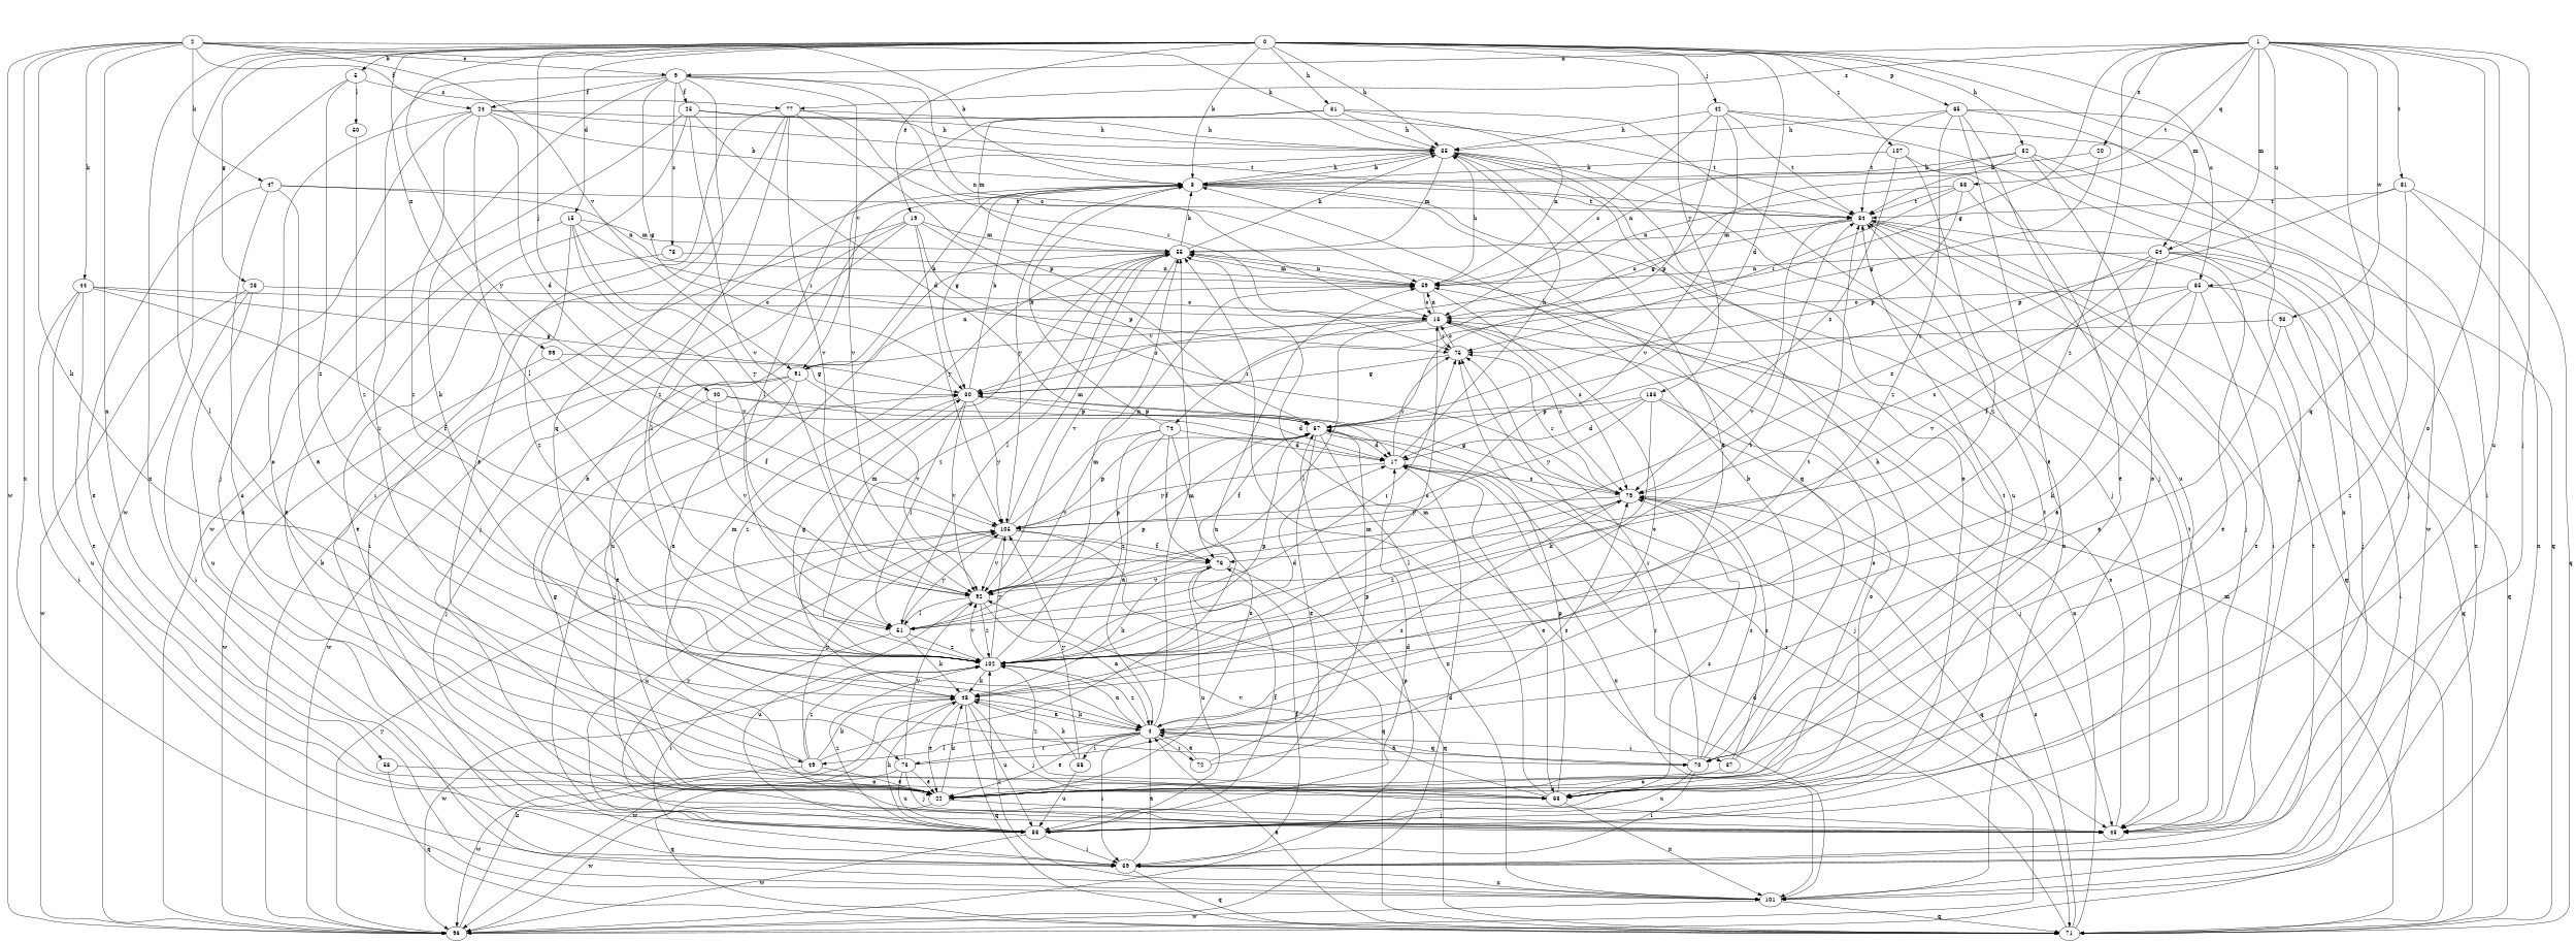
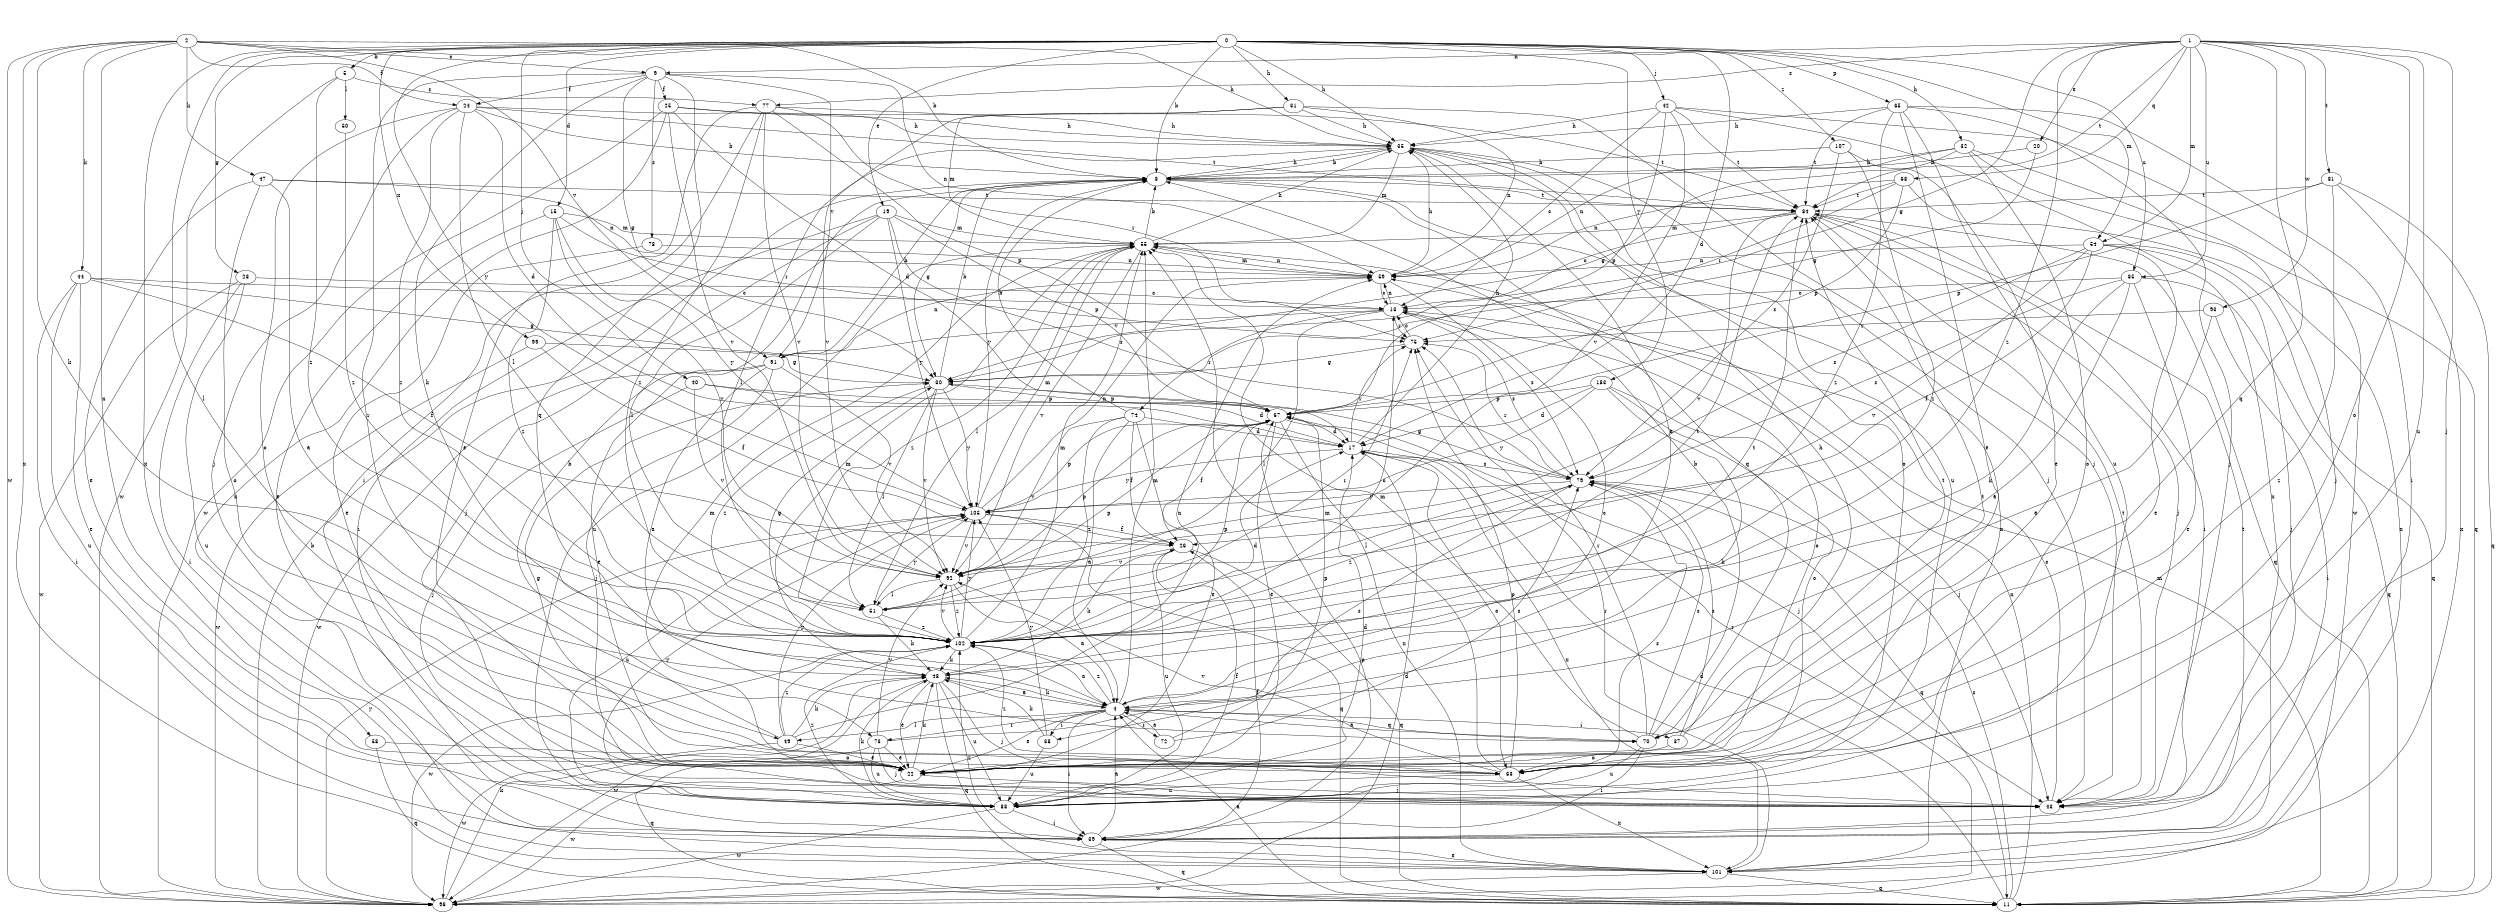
  strict digraph {
    0
    5
    8
    15
    17
    19
    28
    31
    32
    35
    40
    42
    49
    54
    65
    85
    99
    101
    n19 [label=183]
    105
    107
    77
    n23 [label=102]
    96
    50
    30
    70
    84
    22
    55
    75
    92
    63
    79
    43
    39
    51
    67
    88
    13
    59
-   71
+   71 [label=11]
    4
    48
-   26 [label=76]
+   26
    1
    20
    68
    81
    93
    9
    58
    2
    24
    44
    47
    91
    73
    25
    78
    37
    38
    72
    74
    0 -> 5 [label=b]
    0 -> 8 [label=b]
    0 -> 15 [label=d]
    0 -> 17 [label=d]
    0 -> 19 [label=e]
    0 -> 28 [label=g]
    0 -> 31 [label=h]
    0 -> 32 [label=h]
    0 -> 35 [label=h]
    0 -> 40 [label=j]
    0 -> 42 [label=j]
    0 -> 49 [label=l]
    0 -> 54 [label=m]
    0 -> 65 [label=p]
    0 -> 85 [label=u]
    0 -> 99 [label=x]
    0 -> 101 [label=x]
    0 -> n19 [label=y]
    0 -> 105 [label=y]
    0 -> 107 [label=z]
    5 -> 77 [label=s]
    5 -> n23 [label=z]
    5 -> 96 [label=w]
    5 -> 50 [label=l]
    8 -> 35 [label=h]
    8 -> 101 [label=x]
    8 -> 105 [label=y]
    8 -> 30 [label=g]
    8 -> 70 [label=q]
    8 -> 84 [label=t]
    15 -> 105 [label=y]
    15 -> n23 [label=z]
    15 -> 22 [label=e]
    15 -> 55 [label=m]
    15 -> 75 [label=r]
    15 -> 92 [label=v]
    17 -> 35 [label=h]
    17 -> 101 [label=x]
    17 -> 105 [label=y]
    17 -> 75 [label=r]
    17 -> 63 [label=o]
    17 -> 79 [label=s]
    19 -> 105 [label=y]
    19 -> 55 [label=m]
    19 -> 79 [label=s]
    19 -> 43 [label=j]
    19 -> 39 [label=i]
    19 -> 51 [label=l]
    19 -> 67 [label=p]
    28 -> 96 [label=w]
    28 -> 39 [label=i]
    28 -> 88 [label=u]
    28 -> 13 [label=c]
    31 -> 35 [label=h]
    31 -> 55 [label=m]
    31 -> 92 [label=v]
    31 -> 43 [label=j]
    31 -> 59 [label=n]
    32 -> 8 [label=b]
    32 -> 30 [label=g]
    32 -> 63 [label=o]
    32 -> 43 [label=j]
    32 -> 59 [label=n]
    32 -> 71 [label=q]
    35 -> 8 [label=b]
    35 -> 55 [label=m]
    35 -> 63 [label=o]
    35 -> 43 [label=j]
    35 -> 51 [label=l]
    35 -> 88 [label=u]
    35 -> 4 [label=a]
    40 -> 17 [label=d]
    40 -> 92 [label=v]
    40 -> 43 [label=j]
    40 -> 67 [label=p]
    42 -> 35 [label=h]
    42 -> 101 [label=x]
    42 -> 96 [label=w]
    42 -> 84 [label=t]
    42 -> 92 [label=v]
    42 -> 67 [label=p]
    42 -> 13 [label=c]
    49 -> 8 [label=b]
    49 -> 105 [label=y]
    49 -> n23 [label=z]
    49 -> 96 [label=w]
    49 -> 22 [label=e]
    49 -> 59 [label=n]
    49 -> 48 [label=k]
    54 -> 22 [label=e]
    54 -> 92 [label=v]
    54 -> 79 [label=s]
    54 -> 43 [label=j]
    54 -> 59 [label=n]
    54 -> 71 [label=q]
    54 -> 26 [label=f]
    65 -> 35 [label=h]
    65 -> n23 [label=z]
    65 -> 84 [label=t]
    65 -> 22 [label=e]
    65 -> 43 [label=j]
    65 -> 39 [label=i]
    65 -> 88 [label=u]
    85 -> 22 [label=e]
    85 -> 79 [label=s]
    85 -> 13 [label=c]
    85 -> 71 [label=q]
    85 -> 4 [label=a]
    85 -> 48 [label=k]
    99 -> 96 [label=w]
    99 -> 30 [label=g]
    99 -> 26 [label=f]
    101 -> n23 [label=z]
    101 -> 96 [label=w]
    101 -> 75 [label=r]
    101 -> 71 [label=q]
    n19 -> 17 [label=d]
    n19 -> 105 [label=y]
    n19 -> 63 [label=o]
    n19 -> 43 [label=j]
    n19 -> 67 [label=p]
-   n19 -> 48 [label=k]
+   n19 -> 38 [label=k]
    105 -> 55 [label=m]
    105 -> 92 [label=v]
    105 -> 67 [label=p]
    105 -> 88 [label=u]
    105 -> 59 [label=n]
    105 -> 71 [label=q]
    105 -> 26 [label=f]
    107 -> 8 [label=b]
    107 -> n23 [label=z]
    107 -> 22 [label=e]
    107 -> 79 [label=s]
    77 -> 35 [label=h]
    77 -> n23 [label=z]
    77 -> 22 [label=e]
    77 -> 75 [label=r]
    77 -> 92 [label=v]
    77 -> 39 [label=i]
    77 -> 67 [label=p]
    n23 -> 17 [label=d]
    n23 -> 105 [label=y]
    n23 -> 96 [label=w]
    n23 -> 30 [label=g]
    n23 -> 84 [label=t]
    n23 -> 55 [label=m]
    n23 -> 92 [label=v]
    n23 -> 67 [label=p]
    n23 -> 13 [label=c]
    n23 -> 4 [label=a]
    n23 -> 48 [label=k]
    96 -> 8 [label=b]
    96 -> 17 [label=d]
    96 -> 105 [label=y]
    96 -> 75 [label=r]
    96 -> 67 [label=p]
    96 -> 48 [label=k]
    50 -> n23 [label=z]
    30 -> 8 [label=b]
    30 -> 105 [label=y]
    30 -> n23 [label=z]
    30 -> 92 [label=v]
    30 -> 51 [label=l]
    30 -> 67 [label=p]
    70 -> 8 [label=b]
    70 -> 84 [label=t]
    70 -> 55 [label=m]
    70 -> 75 [label=r]
    70 -> 79 [label=s]
    70 -> 39 [label=i]
    70 -> 88 [label=u]
    70 -> 4 [label=a]
    84 -> 55 [label=m]
    84 -> 92 [label=v]
    84 -> 43 [label=j]
    84 -> 39 [label=i]
    84 -> 13 [label=c]
    84 -> 71 [label=q]
    22 -> 96 [label=w]
    22 -> 30 [label=g]
    22 -> 84 [label=t]
    22 -> 55 [label=m]
    22 -> 43 [label=j]
    22 -> 48 [label=k]
    55 -> 8 [label=b]
    55 -> 35 [label=h]
    55 -> n23 [label=z]
    55 -> 92 [label=v]
    55 -> 51 [label=l]
    55 -> 88 [label=u]
    55 -> 59 [label=n]
    75 -> 30 [label=g]
    75 -> 13 [label=c]
    92 -> n23 [label=z]
    92 -> 51 [label=l]
    92 -> 67 [label=p]
    92 -> 4 [label=a]
    63 -> 101 [label=x]
    63 -> n23 [label=z]
    63 -> 55 [label=m]
    63 -> 92 [label=v]
    63 -> 67 [label=p]
-   92 -> 88 [label=u]
+   63 -> 88 [label=u]
    79 -> 105 [label=y]
    79 -> n23 [label=z]
    79 -> 30 [label=g]
    79 -> 75 [label=r]
    79 -> 51 [label=l]
    79 -> 71 [label=q]
    43 -> 84 [label=t]
    43 -> 13 [label=c]
-   39 -> 101 [label=x]
+   39 -> 101 [label=e]
    39 -> 84 [label=t]
    39 -> 71 [label=q]
    39 -> 4 [label=a]
    39 -> 26 [label=f]
    51 -> 105 [label=y]
    51 -> n23 [label=z]
    51 -> 75 [label=r]
-   51 -> 39 [label=i]
    51 -> 67 [label=p]
    51 -> 48 [label=k]
    67 -> 17 [label=d]
    67 -> 101 [label=x]
    67 -> 22 [label=e]
    67 -> 43 [label=j]
    67 -> 26 [label=f]
    88 -> 17 [label=d]
    88 -> 105 [label=y]
    88 -> n23 [label=z]
    88 -> 96 [label=w]
    88 -> 79 [label=s]
    88 -> 39 [label=i]
    88 -> 48 [label=k]
    88 -> 26 [label=f]
    13 -> 75 [label=r]
    13 -> 63 [label=o]
    13 -> 79 [label=s]
    13 -> 51 [label=l]
    13 -> 59 [label=n]
    13 -> 91 [label=v]
    13 -> 74 [label=r]
    59 -> 35 [label=h]
    59 -> 55 [label=m]
    59 -> 79 [label=s]
    59 -> 13 [label=c]
    71 -> 17 [label=d]
    71 -> 55 [label=m]
    71 -> 79 [label=s]
    71 -> 59 [label=n]
    71 -> 4 [label=a]
    4 -> 49 [label=l]
    4 -> n23 [label=z]
    4 -> 70 [label=q]
    4 -> 22 [label=e]
    4 -> 55 [label=m]
    4 -> 39 [label=i]
    4 -> 13 [label=c]
    4 -> 48 [label=k]
    4 -> 73 [label=r]
    4 -> 37 [label=i]
    4 -> 38 [label=i]
    4 -> 72 [label=r]
    48 -> 96 [label=w]
    48 -> 84 [label=t]
    48 -> 22 [label=e]
    48 -> 55 [label=m]
    48 -> 43 [label=j]
    48 -> 88 [label=u]
    48 -> 71 [label=q]
    48 -> 4 [label=a]
    26 -> 92 [label=v]
    26 -> 88 [label=u]
    26 -> 71 [label=q]
    26 -> 48 [label=k]
    1 -> 54 [label=m]
    1 -> 85 [label=u]
    1 -> 77 [label=s]
    1 -> n23 [label=z]
    1 -> 30 [label=g]
    1 -> 70 [label=q]
    1 -> 84 [label=t]
    1 -> 63 [label=o]
    1 -> 43 [label=j]
    1 -> 88 [label=u]
    1 -> 20 [label=e]
    1 -> 68 [label=q]
    1 -> 81 [label=t]
    1 -> 93 [label=w]
    1 -> 9 [label=n]
    20 -> 8 [label=b]
    20 -> 30 [label=g]
    68 -> 101 [label=x]
    68 -> 84 [label=t]
    68 -> 75 [label=r]
    68 -> 67 [label=p]
    68 -> 59 [label=n]
    81 -> 101 [label=x]
    81 -> 84 [label=t]
    81 -> 22 [label=z]
    81 -> 67 [label=p]
    81 -> 71 [label=q]
    93 -> 75 [label=r]
    93 -> 39 [label=i]
    93 -> 4 [label=a]
    9 -> 30 [label=g]
    9 -> 70 [label=q]
-   9 -> 13 [label=c]
    9 -> 59 [label=n]
    9 -> 48 [label=k]
    9 -> 24 [label=f]
    9 -> 91 [label=v]
    9 -> 73 [label=r]
    9 -> 25 [label=f]
    9 -> 78 [label=s]
    58 -> 63 [label=o]
    58 -> 71 [label=q]
    2 -> 8 [label=b]
    2 -> 35 [label=h]
    2 -> 101 [label=x]
    2 -> 96 [label=w]
    2 -> 48 [label=k]
    2 -> 9 [label=c]
    2 -> 58 [label=n]
    2 -> 24 [label=f]
    2 -> 44 [label=k]
    2 -> 47 [label=k]
    2 -> 91 [label=v]
    24 -> 8 [label=b]
    24 -> 17 [label=d]
    24 -> 35 [label=h]
    24 -> n23 [label=z]
    24 -> 84 [label=t]
    24 -> 63 [label=o]
    24 -> 43 [label=j]
    24 -> 51 [label=l]
    44 -> 30 [label=g]
    44 -> 22 [label=e]
    44 -> 39 [label=i]
    44 -> 88 [label=u]
    44 -> 13 [label=c]
    44 -> 26 [label=f]
    47 -> 84 [label=t]
    47 -> 22 [label=e]
    47 -> 63 [label=o]
    47 -> 59 [label=n]
    47 -> 4 [label=a]
    91 -> 8 [label=b]
    91 -> 96 [label=w]
    91 -> 22 [label=e]
    91 -> 92 [label=v]
    91 -> 43 [label=j]
    91 -> 59 [label=n]
    91 -> 4 [label=a]
    73 -> 22 [label=e]
    73 -> 92 [label=v]
    73 -> 79 [label=s]
    73 -> 43 [label=j]
    73 -> 88 [label=u]
    73 -> 71 [label=q]
    25 -> 17 [label=d]
    25 -> 35 [label=h]
    25 -> 101 [label=x]
    25 -> 96 [label=w]
    25 -> 84 [label=t]
    25 -> 92 [label=v]
    78 -> 22 [label=e]
    78 -> 59 [label=n]
    37 -> 35 [label=h]
    37 -> 63 [label=o]
    37 -> 79 [label=s]
    38 -> 105 [label=y]
    38 -> 88 [label=u]
    38 -> 48 [label=k]
    72 -> 79 [label=s]
    72 -> 67 [label=p]
    72 -> 4 [label=a]
    74 -> 8 [label=b]
    74 -> 17 [label=d]
    74 -> n23 [label=z]
    74 -> 22 [label=e]
    74 -> 92 [label=v]
    74 -> 4 [label=a]
    74 -> 26 [label=f]
  }
